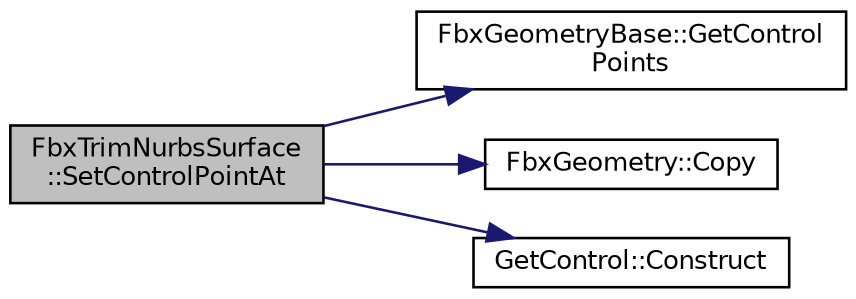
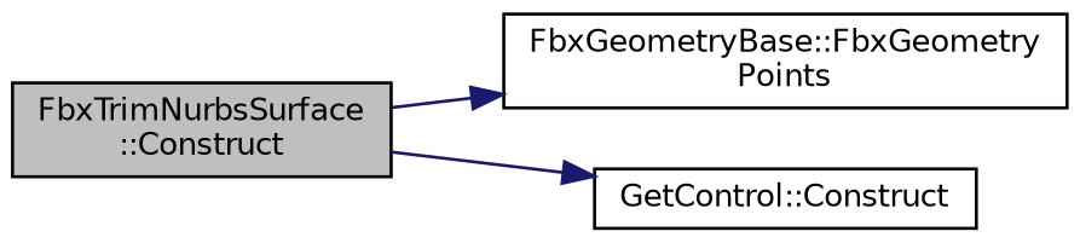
  digraph {
    rankdir=LR
    node [color=black fillcolor=white fontname=Helvetica fontsize=10 shape=record style=filled]
    edge [color=midnightblue fontname=Helvetica fontsize=10 labelfontname=Helvetica labelfontsize=10 style=solid]
-   n1 [fillcolor=grey75 fontcolor=black height=0.2 label="FbxTrimNurbsSurface\l::SetControlPointAt" width=0.4]
-   n2 [height=0.2 label="FbxGeometryBase::GetControl\lPoints" width=0.4]
-   n3 [height=0.2 label="FbxGeometry::Copy" width=0.4]
+   n1 [fillcolor=grey75 fontcolor=black height=0.2 label="FbxTrimNurbsSurface\l::Construct" width=0.4]
+   n2 [height=0.2 label="FbxGeometryBase::FbxGeometry\lPoints" width=0.4]
    n4 [height=0.2 label="GetControl::Construct" width=0.4]
    n1 -> n2
-   n1 -> n3
    n1 -> n4
  }
